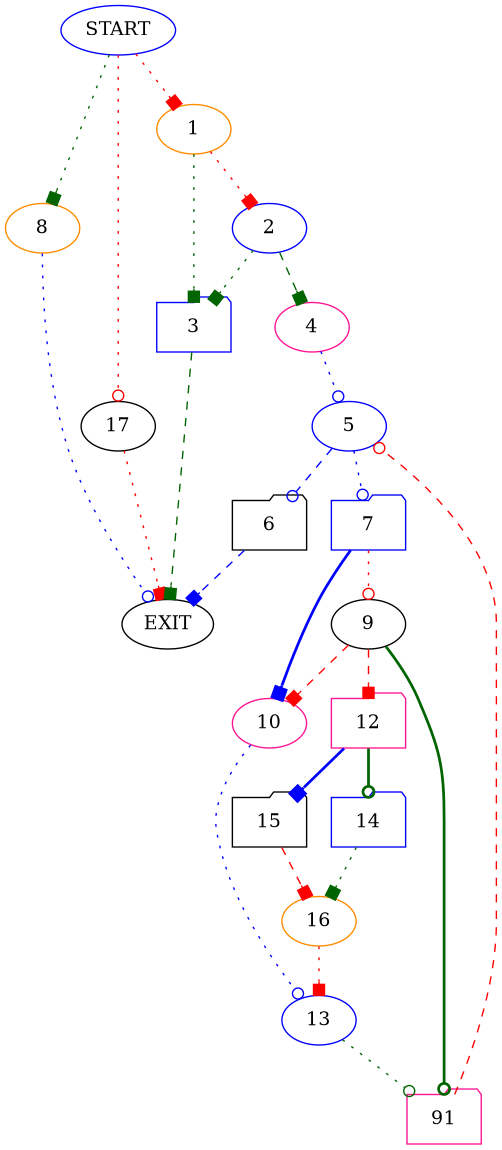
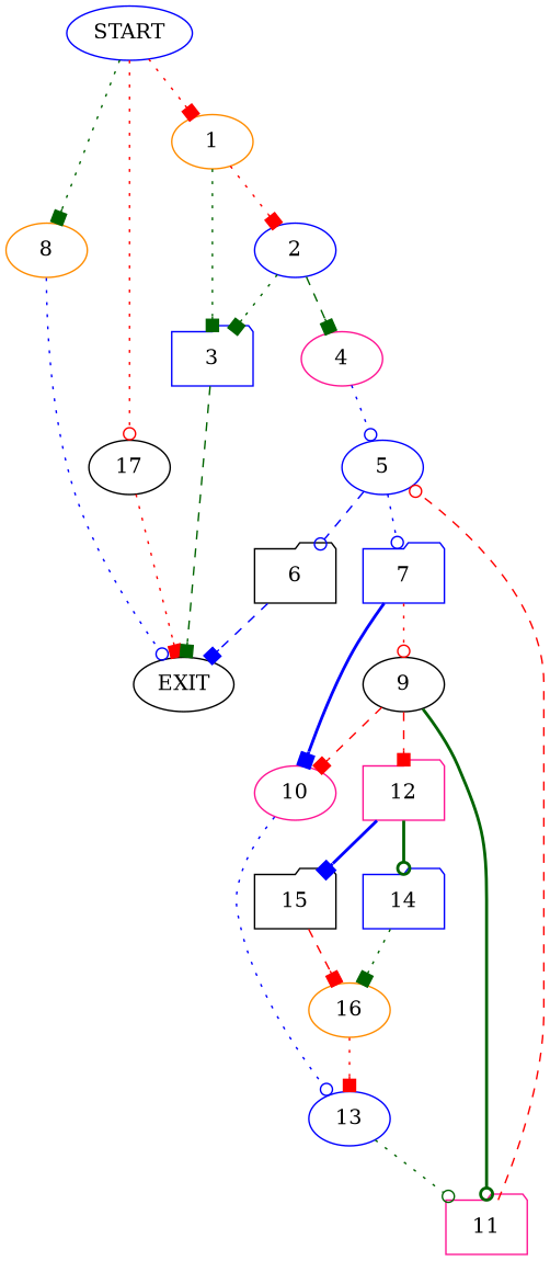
  digraph {
    node [color=blue shape=ellipse]
    edge [arrowhead=box color=red style=dotted]
    n1 [label=START]
    1 [color=darkorange]
    8 [color=darkorange]
    17 [color=black]
    2
    3 [shape=folder]
    n7 [color=black label=EXIT]
    4 [color=deeppink]
    5
    6 [color=black shape=folder]
    7 [shape=folder]
    9 [color=black]
    10 [color=deeppink]
-   11 [color=deeppink shape=folder label=91]
+   11 [color=deeppink shape=folder]
    12 [color=deeppink shape=folder]
    13
    14 [shape=folder]
    15 [color=black shape=folder]
    16 [color=darkorange]
    n1 -> 1
    n1 -> 8 [color=darkgreen]
    n1 -> 17 [arrowhead=odot]
    1 -> 2
    1 -> 3 [color=darkgreen]
    8 -> n7 [arrowhead=odot color=blue]
    17 -> n7
    2 -> 3 [color=darkgreen]
    2 -> 4 [color=darkgreen style=dashed]
    3 -> n7 [color=darkgreen style=dashed]
    4 -> 5 [arrowhead=odot color=blue]
    5 -> 6 [arrowhead=odot color=blue style=dashed]
    5 -> 7 [arrowhead=odot color=blue]
    6 -> n7 [color=blue style=dashed]
    7 -> 9 [arrowhead=odot]
    7 -> 10 [color=blue style=bold]
    9 -> 10 [style=dashed]
    9 -> 11 [arrowhead=odot color=darkgreen style=bold]
    9 -> 12 [style=dashed]
    10 -> 13 [arrowhead=odot color=blue]
    11 -> 5 [arrowhead=odot style=dashed]
    12 -> 14 [arrowhead=odot color=darkgreen style=bold]
    12 -> 15 [color=blue style=bold]
    13 -> 11 [arrowhead=odot color=darkgreen]
    14 -> 16 [color=darkgreen]
    15 -> 16 [style=dashed]
    16 -> 13
  }
